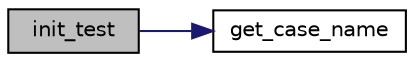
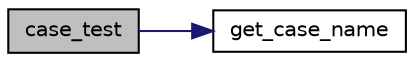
  digraph {
    rankdir=LR
    node [color=black fontname=Helvetica fontsize=10 shape=record style=filled]
-   n1 [fillcolor=grey75 fontcolor=black height=0.2 label=init_test width=0.4]
+   n1 [fillcolor=grey75 fontcolor=black height=0.2 label=case_test width=0.4]
    n2 [fillcolor=white height=0.2 label=get_case_name width=0.4]
    n1 -> n2 [color=midnightblue fontname=Helvetica fontsize=10 labelfontname=Helvetica labelfontsize=10 style=solid]
  }
